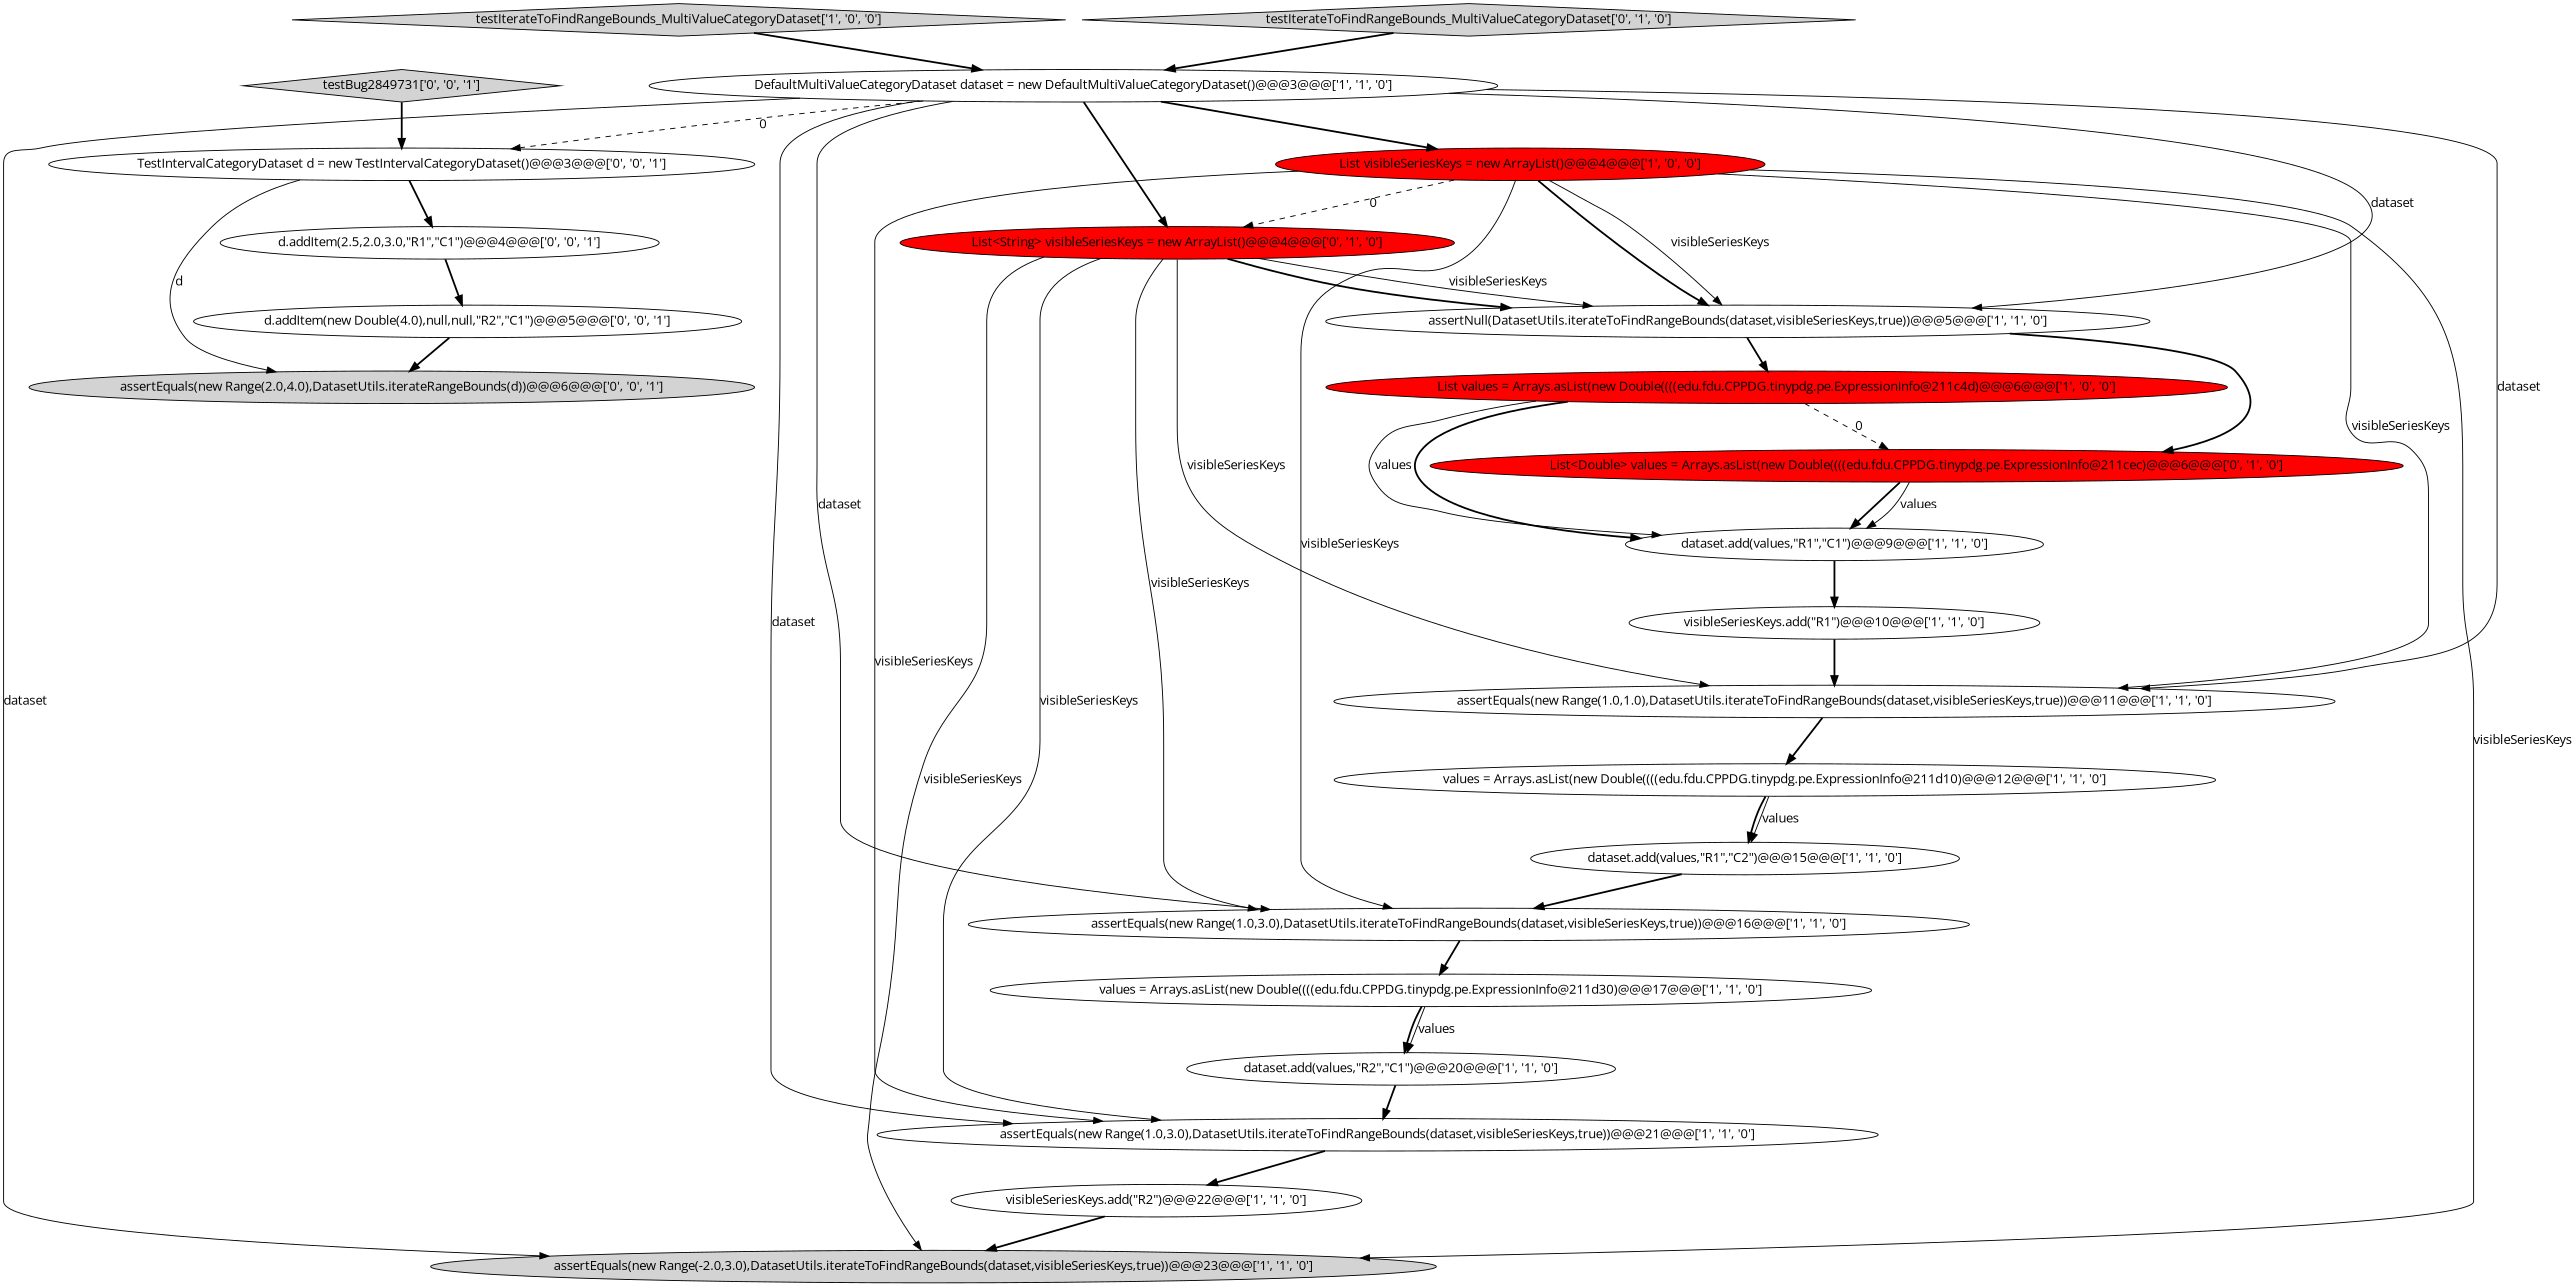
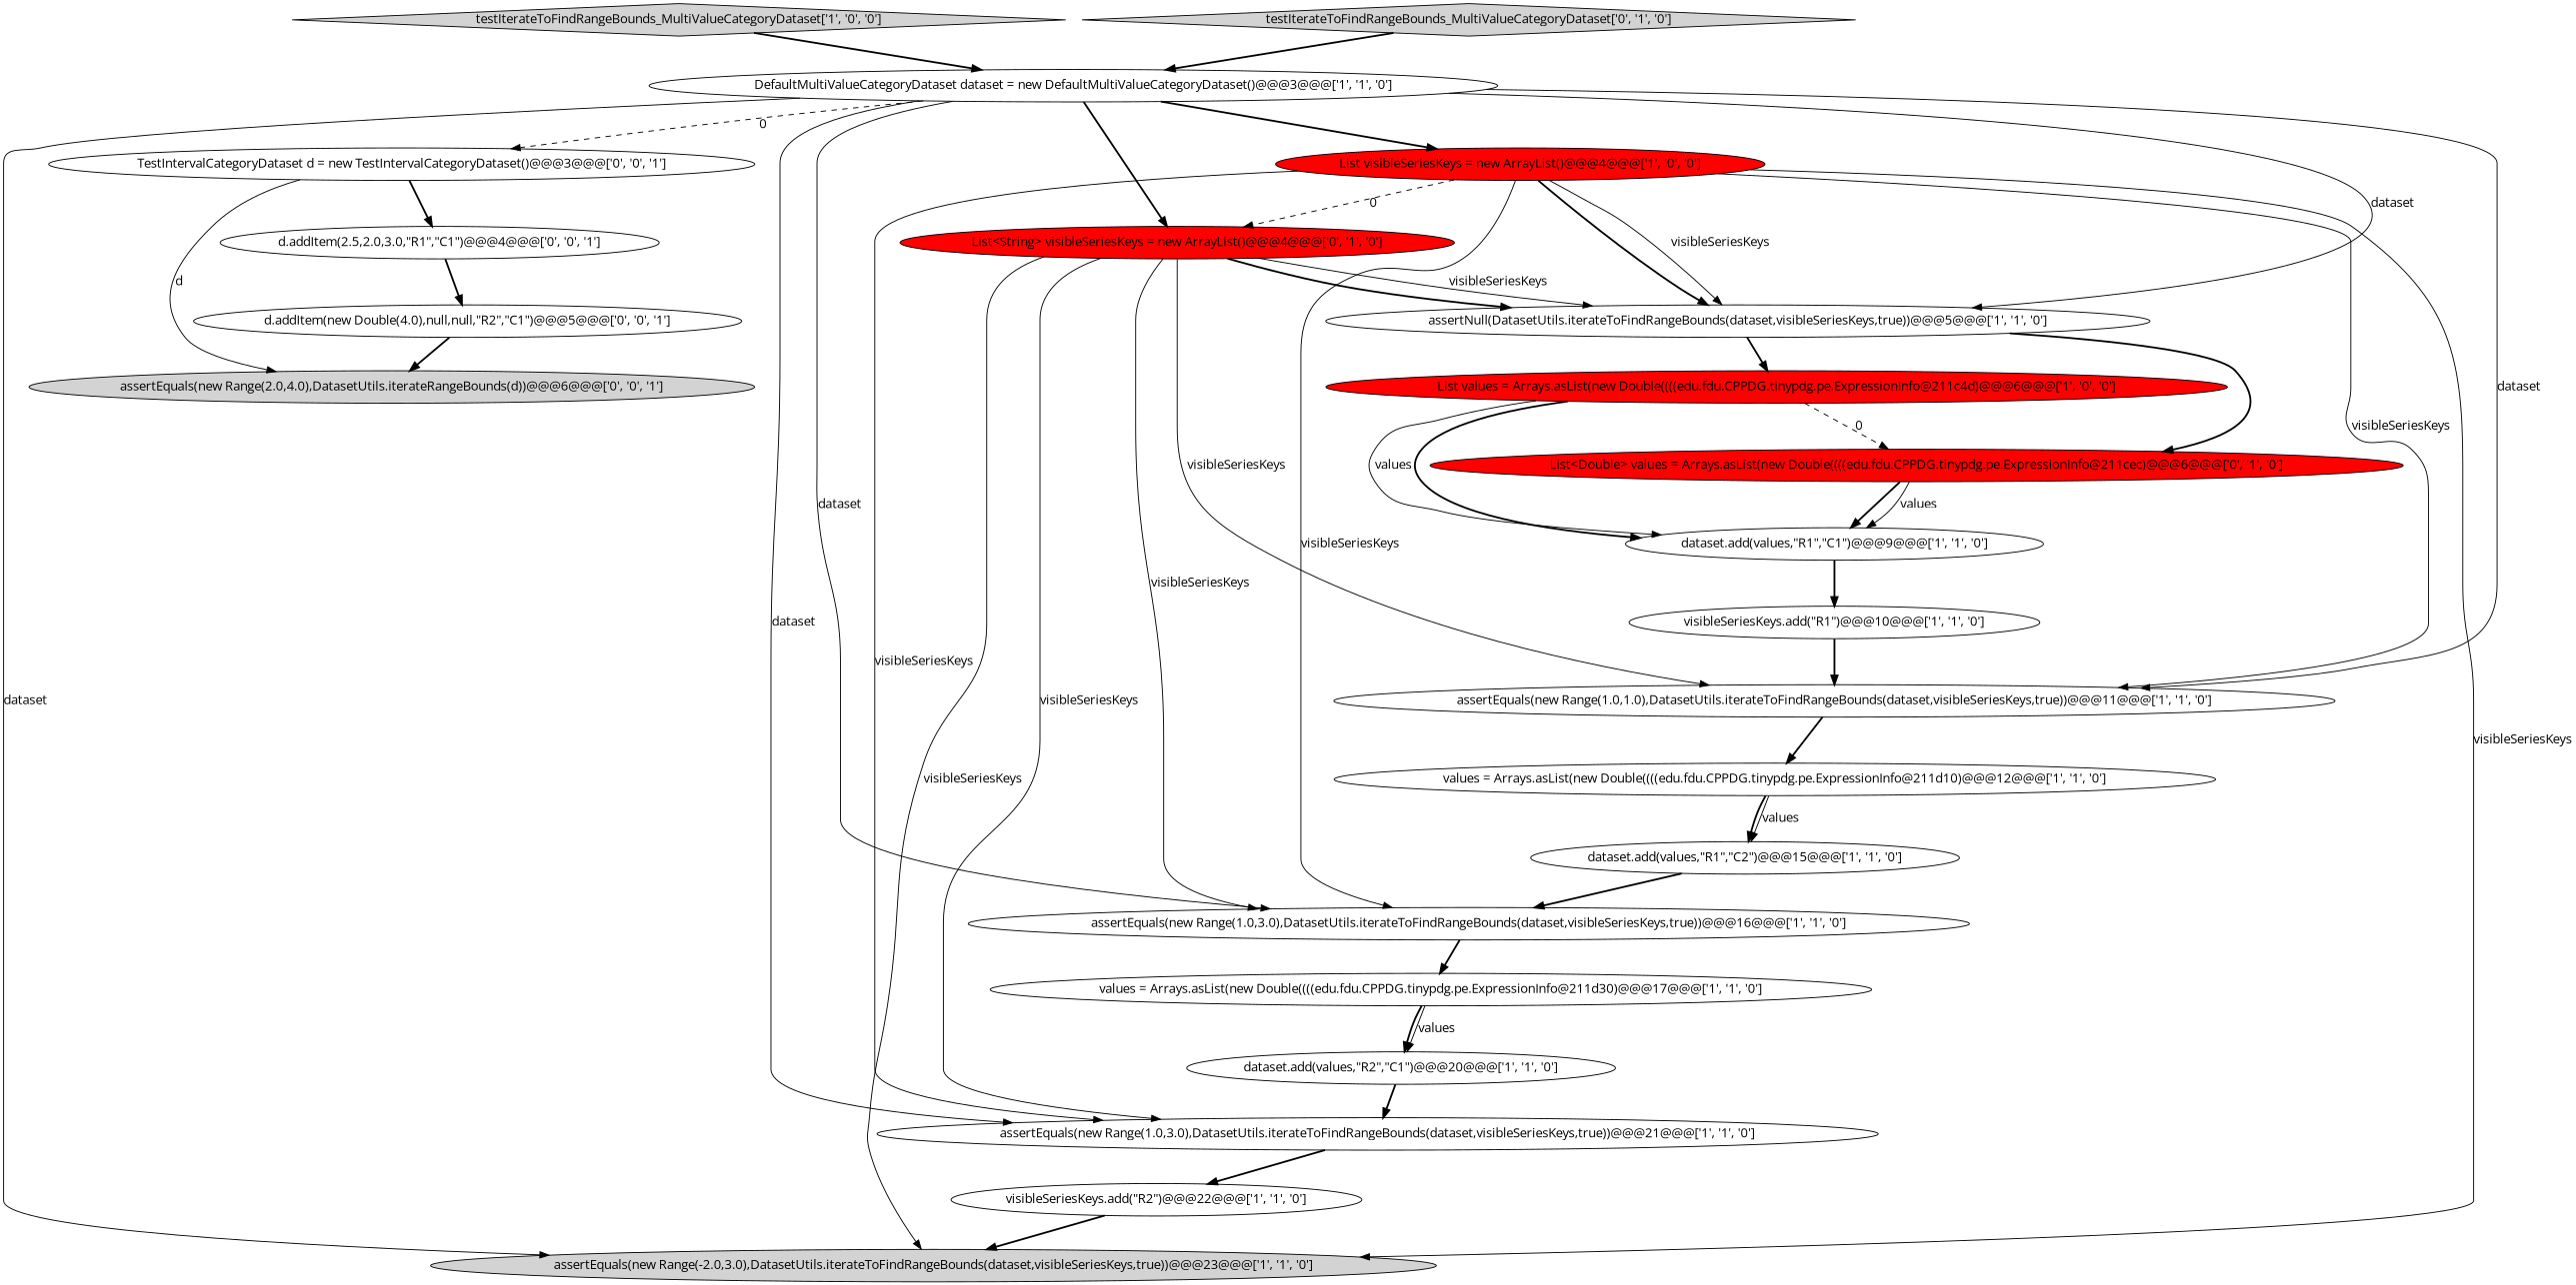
  digraph {
    fontname="Open Sans"
    node [fillcolor=white shape=ellipse style=filled fontname="Open Sans"]
    edge [style=bold fontname="Open Sans"]
    n1 [label="values = Arrays.asList(new Double((((edu.fdu.CPPDG.tinypdg.pe.ExpressionInfo@211d30)@@@17@@@['1', '1', '0']"]
    n2 [label="dataset.add(values,\"R2\",\"C1\")@@@20@@@['1', '1', '0']"]
    n3 [fillcolor=lightgray label="testIterateToFindRangeBounds_MultiValueCategoryDataset['1', '0', '0']" shape=diamond]
    n4 [label="DefaultMultiValueCategoryDataset dataset = new DefaultMultiValueCategoryDataset()@@@3@@@['1', '1', '0']"]
    n5 [fillcolor=red label="List<Double> values = Arrays.asList(new Double((((edu.fdu.CPPDG.tinypdg.pe.ExpressionInfo@211cec)@@@6@@@['0', '1', '0']"]
    n6 [label="dataset.add(values,\"R1\",\"C1\")@@@9@@@['1', '1', '0']"]
    n7 [label="TestIntervalCategoryDataset d = new TestIntervalCategoryDataset()@@@3@@@['0', '0', '1']"]
    n8 [label="d.addItem(2.5,2.0,3.0,\"R1\",\"C1\")@@@4@@@['0', '0', '1']"]
    n9 [fillcolor=lightgray label="assertEquals(new Range(2.0,4.0),DatasetUtils.iterateRangeBounds(d))@@@6@@@['0', '0', '1']"]
    n10 [label="d.addItem(new Double(4.0),null,null,\"R2\",\"C1\")@@@5@@@['0', '0', '1']"]
    n11 [label="assertNull(DatasetUtils.iterateToFindRangeBounds(dataset,visibleSeriesKeys,true))@@@5@@@['1', '1', '0']"]
    n12 [fillcolor=red label="List values = Arrays.asList(new Double((((edu.fdu.CPPDG.tinypdg.pe.ExpressionInfo@211c4d)@@@6@@@['1', '0', '0']"]
    n13 [label="visibleSeriesKeys.add(\"R2\")@@@22@@@['1', '1', '0']"]
    n14 [fillcolor=lightgray label="assertEquals(new Range(-2.0,3.0),DatasetUtils.iterateToFindRangeBounds(dataset,visibleSeriesKeys,true))@@@23@@@['1', '1', '0']"]
    n15 [fillcolor=red label="List<String> visibleSeriesKeys = new ArrayList()@@@4@@@['0', '1', '0']"]
    n16 [label="assertEquals(new Range(1.0,1.0),DatasetUtils.iterateToFindRangeBounds(dataset,visibleSeriesKeys,true))@@@11@@@['1', '1', '0']"]
    n17 [label="assertEquals(new Range(1.0,3.0),DatasetUtils.iterateToFindRangeBounds(dataset,visibleSeriesKeys,true))@@@21@@@['1', '1', '0']"]
    n18 [label="assertEquals(new Range(1.0,3.0),DatasetUtils.iterateToFindRangeBounds(dataset,visibleSeriesKeys,true))@@@16@@@['1', '1', '0']"]
    n19 [label="dataset.add(values,\"R1\",\"C2\")@@@15@@@['1', '1', '0']"]
    n20 [fillcolor=lightgray label="testIterateToFindRangeBounds_MultiValueCategoryDataset['0', '1', '0']" shape=diamond]
    n21 [fillcolor=red label="List visibleSeriesKeys = new ArrayList()@@@4@@@['1', '0', '0']"]
    n22 [label="values = Arrays.asList(new Double((((edu.fdu.CPPDG.tinypdg.pe.ExpressionInfo@211d10)@@@12@@@['1', '1', '0']"]
-   n23 [fillcolor=lightgray label="testBug2849731['0', '0', '1']" shape=diamond]
    n24 [label="visibleSeriesKeys.add(\"R1\")@@@10@@@['1', '1', '0']"]
    n1 -> n2
    n1 -> n2 [label=values style=solid]
    n2 -> n17
    n3 -> n4
    n4 -> n7 [label=0 style=dashed]
    n4 -> n11 [label=dataset style=solid]
    n4 -> n14 [label=dataset style=solid]
    n4 -> n15
    n4 -> n16 [label=dataset style=solid]
    n4 -> n17 [label=dataset style=solid]
    n4 -> n18 [label=dataset style=solid]
    n4 -> n21
    n5 -> n6
    n5 -> n6 [label=values style=solid]
    n6 -> n24
    n7 -> n8
    n7 -> n9 [label=d style=solid]
    n8 -> n10
    n10 -> n9
    n11 -> n5
    n11 -> n12
    n12 -> n5 [label=0 style=dashed]
    n12 -> n6
    n12 -> n6 [label=values style=solid]
    n13 -> n14
    n15 -> n11 [label=visibleSeriesKeys style=solid]
    n15 -> n11
    n15 -> n14 [label=visibleSeriesKeys style=solid]
    n15 -> n16 [label=visibleSeriesKeys style=solid]
    n15 -> n17 [label=visibleSeriesKeys style=solid]
    n15 -> n18 [label=visibleSeriesKeys style=solid]
    n16 -> n22
    n17 -> n13
    n18 -> n1
    n19 -> n18
    n20 -> n4
    n21 -> n11
    n21 -> n11 [label=visibleSeriesKeys style=solid]
    n21 -> n14 [label=visibleSeriesKeys style=solid]
    n21 -> n15 [label=0 style=dashed]
    n21 -> n16 [label=visibleSeriesKeys style=solid]
    n21 -> n17 [label=visibleSeriesKeys style=solid]
    n21 -> n18 [label=visibleSeriesKeys style=solid]
    n22 -> n19
    n22 -> n19 [label=values style=solid]
-   n23 -> n7
    n24 -> n16
  }
